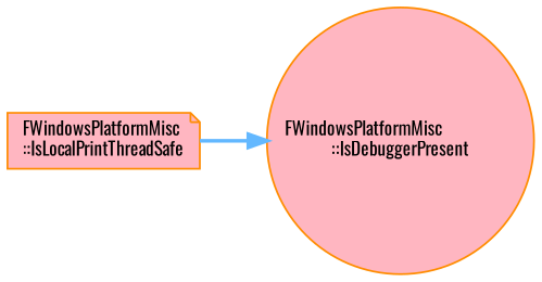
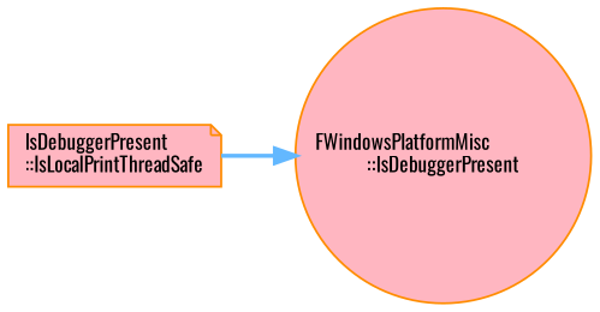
  digraph {
    rankdir=LR
    fontname=Oswald
    node [color=darkorange fillcolor=lightpink fontname=Oswald fontsize=10 style=filled]
-   n1 [fontcolor=black height=0.2 label="FWindowsPlatformMisc\l::IsLocalPrintThreadSafe" shape=note width=0.4]
+   n1 [fontcolor=black height=0.2 label="IsDebuggerPresent\l::IsLocalPrintThreadSafe" shape=note width=0.4]
    n2 [height=0.2 label="FWindowsPlatformMisc\l::IsDebuggerPresent" shape=circle width=0.4]
    n1 -> n2 [color=steelblue1 fontname=Oswald fontsize=10 labelfontname=Helvetica labelfontsize=10 style=bold]
  }
